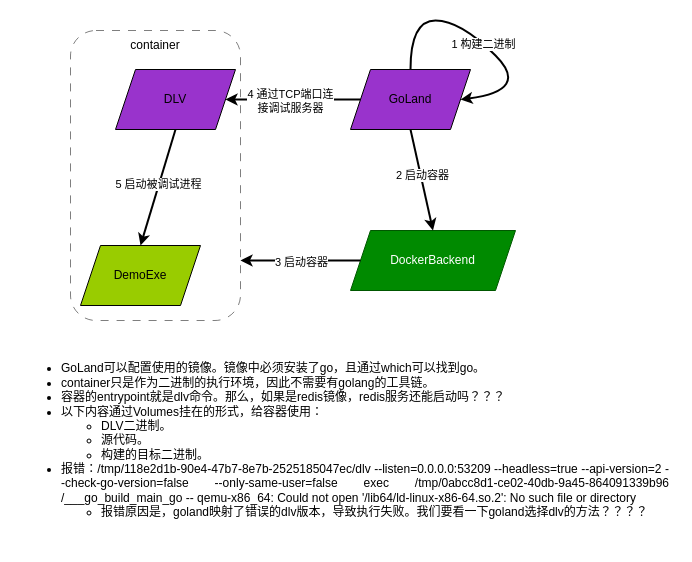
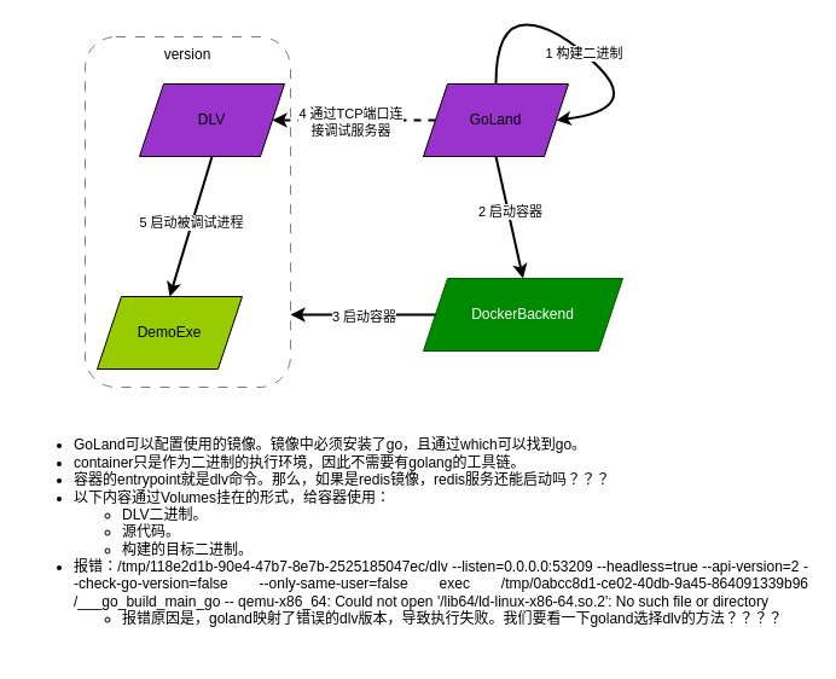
  <mxCell id="0" />
  <mxCell id="1" parent="0" />
  <mxCell id="2" value="" style="rounded=1;whiteSpace=wrap;html=1;opacity=50;dashed=1;dashPattern=8 8;" parent="1" vertex="1"><mxGeometry x="70" y="30" width="170" height="290" as="geometry" /></mxCell>
  <mxCell id="3" value="DLV" style="shape=parallelogram;perimeter=parallelogramPerimeter;whiteSpace=wrap;html=1;fixedSize=1;fillColor=#9933CC;" parent="1" vertex="1"><mxGeometry x="115" y="69" width="120" height="60" as="geometry" /></mxCell>
  <mxCell id="4" value="&lt;div style=&quot;text-align: justify;&quot;&gt;&lt;ul&gt;&lt;li&gt;&lt;span style=&quot;background-color: initial;&quot;&gt;GoLand可以配置使用的镜像。镜像中必须安装了go，且通过which可以找到go。&lt;/span&gt;&lt;br&gt;&lt;/li&gt;&lt;li&gt;container只是作为二进制的执行环境，因此不需要有golang的工具链。&lt;/li&gt;&lt;li&gt;容器的entrypoint就是dlv命令。那么，如果是redis镜像，redis服务还能启动吗？？？&lt;/li&gt;&lt;li&gt;以下内容通过Volumes挂在的形式，给容器使用：&lt;/li&gt;&lt;ul&gt;&lt;li&gt;DLV二进制。&lt;/li&gt;&lt;li&gt;源代码。&lt;/li&gt;&lt;li&gt;构建的目标二进制。&lt;/li&gt;&lt;/ul&gt;&lt;li&gt;报错：/tmp/118e2d1b-90e4-47b7-8e7b-2525185047ec/dlv --listen=0.0.0.0:53209 --headless=true --api-version=2 --check-go-version=false --only-same-user=false exec /tmp/0abcc8d1-ce02-40db-9a45-864091339b96 /___go_build_main_go -- qemu-x86_64: Could not open '/lib64/ld-linux-x86-64.so.2': No such file or directory&lt;/li&gt;&lt;ul&gt;&lt;li&gt;报错原因是，goland映射了错误的dlv版本，导致执行失败。我们要看一下goland选择dlv的方法？？？？&lt;/li&gt;&lt;/ul&gt;&lt;/ul&gt;&lt;/div&gt;" style="text;html=1;strokeColor=none;fillColor=none;align=center;verticalAlign=middle;whiteSpace=wrap;rounded=0;" parent="1" vertex="1"><mxGeometry x="20" y="340" width="650" height="200" as="geometry" /></mxCell>
  <mxCell id="5" value="DemoExe" style="shape=parallelogram;perimeter=parallelogramPerimeter;whiteSpace=wrap;html=1;fixedSize=1;fillColor=#99CC00;" parent="1" vertex="1"><mxGeometry x="80" y="245" width="120" height="60" as="geometry" /></mxCell>
  <mxCell id="6" value="GoLand" style="shape=parallelogram;perimeter=parallelogramPerimeter;whiteSpace=wrap;html=1;fixedSize=1;fillColor=#9933CC;" parent="1" vertex="1"><mxGeometry x="350" y="69" width="120" height="60" as="geometry" /></mxCell>
  <mxCell id="7" value="DockerBackend" style="shape=parallelogram;perimeter=parallelogramPerimeter;whiteSpace=wrap;html=1;fixedSize=1;fillColor=#008a00;fontColor=#ffffff;strokeColor=#005700;" parent="1" vertex="1"><mxGeometry x="350" y="230" width="165" height="60" as="geometry" /></mxCell>
- <mxCell id="8" value="container" style="text;html=1;strokeColor=none;fillColor=none;align=center;verticalAlign=middle;whiteSpace=wrap;rounded=0;" parent="1" vertex="1"><mxGeometry x="125" y="30" width="60" height="30" as="geometry" /></mxCell>
- <mxCell id="9" value="" style="endArrow=classic;html=1;rounded=0;strokeWidth=2;exitX=0;exitY=0.5;exitDx=0;exitDy=0;entryX=1;entryY=0.5;entryDx=0;entryDy=0;" parent="1" source="6" target="3" edge="1"><mxGeometry width="50" height="50" relative="1" as="geometry"><mxPoint x="550" y="100" as="sourcePoint" /><mxPoint x="600" y="50" as="targetPoint" /></mxGeometry></mxCell>
+ <mxCell id="8" value="version" style="text;html=1;strokeColor=none;fillColor=none;align=center;verticalAlign=middle;whiteSpace=wrap;rounded=0;" parent="1" vertex="1"><mxGeometry x="125" y="30" width="60" height="30" as="geometry" /></mxCell>
+ <mxCell id="9" value="" style="endArrow=classic;html=1;rounded=0;strokeWidth=2;exitX=0;exitY=0.5;exitDx=0;exitDy=0;entryX=1;entryY=0.5;entryDx=0;entryDy=0;dashed=1;" parent="1" source="6" target="3" edge="1"><mxGeometry width="50" height="50" relative="1" as="geometry"><mxPoint x="550" y="100" as="sourcePoint" /><mxPoint x="600" y="50" as="targetPoint" /></mxGeometry></mxCell>
  <mxCell id="10" value="4 通过TCP端口连&lt;br&gt;接调试服务器" style="edgeLabel;html=1;align=center;verticalAlign=middle;resizable=0;points=[];" parent="9" vertex="1" connectable="0"><mxGeometry x="0.058" y="1" relative="1" as="geometry"><mxPoint as="offset" /></mxGeometry></mxCell>
  <mxCell id="11" value="" style="endArrow=classic;html=1;rounded=0;strokeWidth=2;exitX=0.5;exitY=1;exitDx=0;exitDy=0;entryX=0.5;entryY=0;entryDx=0;entryDy=0;" parent="1" source="6" target="7" edge="1"><mxGeometry width="50" height="50" relative="1" as="geometry"><mxPoint x="-50" y="340" as="sourcePoint" /><mxPoint x="330" y="280" as="targetPoint" /></mxGeometry></mxCell>
  <mxCell id="12" value="2 启动容器" style="edgeLabel;html=1;align=center;verticalAlign=middle;resizable=0;points=[];" parent="11" vertex="1" connectable="0"><mxGeometry x="-0.099" y="1" relative="1" as="geometry"><mxPoint as="offset" /></mxGeometry></mxCell>
  <mxCell id="13" value="" style="endArrow=classic;html=1;rounded=0;strokeWidth=2;exitX=0.5;exitY=1;exitDx=0;exitDy=0;entryX=0.5;entryY=0;entryDx=0;entryDy=0;" parent="1" source="3" target="5" edge="1"><mxGeometry width="50" height="50" relative="1" as="geometry"><mxPoint x="-40" y="350" as="sourcePoint" /><mxPoint x="10" y="300" as="targetPoint" /></mxGeometry></mxCell>
  <mxCell id="14" value="5 启动被调试进程" style="edgeLabel;html=1;align=center;verticalAlign=middle;resizable=0;points=[];" parent="13" vertex="1" connectable="0"><mxGeometry x="-0.059" y="-1" relative="1" as="geometry"><mxPoint as="offset" /></mxGeometry></mxCell>
  <mxCell id="15" value="" style="endArrow=classic;html=1;rounded=0;strokeWidth=2;exitX=0;exitY=0.5;exitDx=0;exitDy=0;" parent="1" source="7" edge="1"><mxGeometry width="50" height="50" relative="1" as="geometry"><mxPoint x="0" y="390" as="sourcePoint" /><mxPoint x="240" y="260" as="targetPoint" /></mxGeometry></mxCell>
  <mxCell id="16" value="3 启动容器" style="edgeLabel;html=1;align=center;verticalAlign=middle;resizable=0;points=[];" parent="15" vertex="1" connectable="0"><mxGeometry y="1" relative="1" as="geometry"><mxPoint as="offset" /></mxGeometry></mxCell>
  <mxCell id="17" value="" style="curved=1;endArrow=classic;html=1;rounded=0;exitX=0.5;exitY=0;exitDx=0;exitDy=0;entryX=1;entryY=0.5;entryDx=0;entryDy=0;strokeWidth=2;" parent="1" source="6" target="6" edge="1"><mxGeometry width="50" height="50" relative="1" as="geometry"><mxPoint x="580" y="370" as="sourcePoint" /><mxPoint x="700" y="250" as="targetPoint" /><Array as="points"><mxPoint x="410" y="20" /><mxPoint x="460" y="20" /><mxPoint x="530" y="90" /></Array></mxGeometry></mxCell>
  <mxCell id="18" value="1 构建二进制" style="edgeLabel;html=1;align=center;verticalAlign=middle;resizable=0;points=[];" parent="17" vertex="1" connectable="0"><mxGeometry x="-0.028" relative="1" as="geometry"><mxPoint y="1" as="offset" /></mxGeometry></mxCell>
